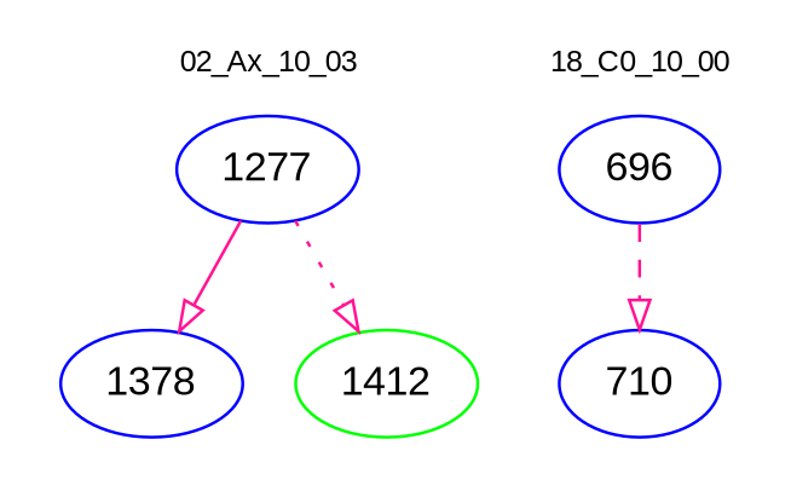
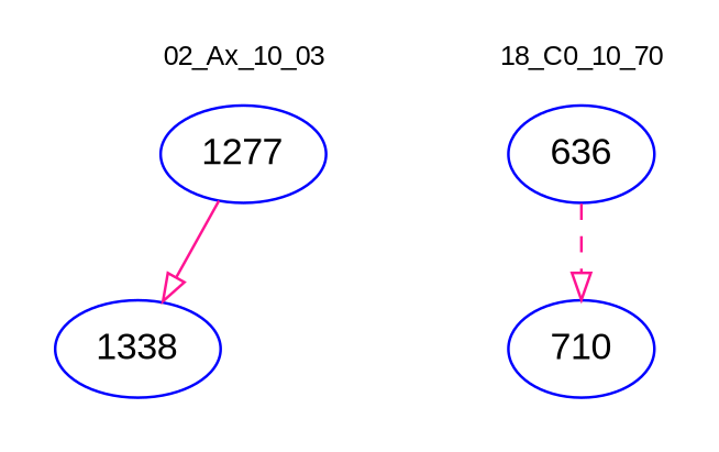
  digraph {
    fontname="Liberation Sans"
    node [color=blue fontname="Liberation Sans"]
    edge [arrowhead=onormal color=deeppink fontname="Liberation Sans"]
    n1 [label=1277]
-   n2 [label=1378]
-   n3 [color=green label=1412]
-   n4 [label=696]
+   n2 [label=1338]
+   n4 [label=636]
    n5 [label=710]
    subgraph cluster_1 {
      color=white
      fontsize=10
      label="02_Ax_10_03"
      n1
      n2
-     n3
    }
    subgraph cluster_2 {
      color=white
      fontsize=10
-     label="18_C0_10_00"
+     label="18_C0_10_70"
      n4
      n5
    }
    n1 -> n2 [style=solid]
-   n1 -> n3 [style=dotted]
    n4 -> n5 [style=dashed]
  }
